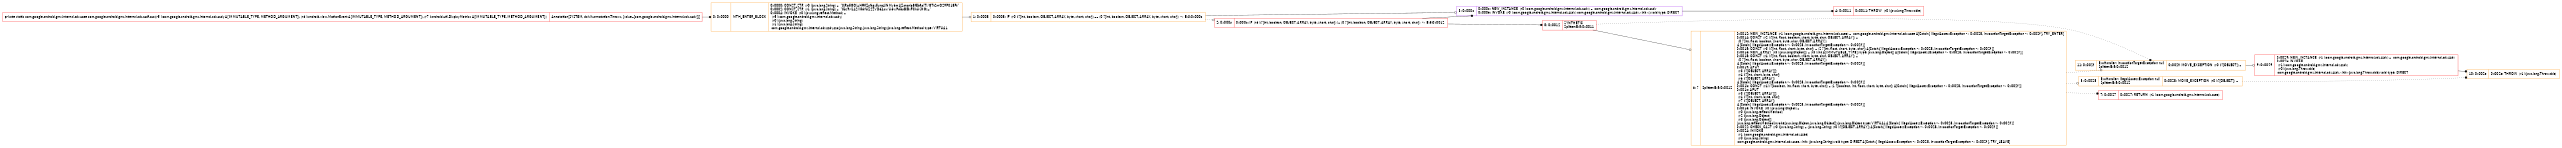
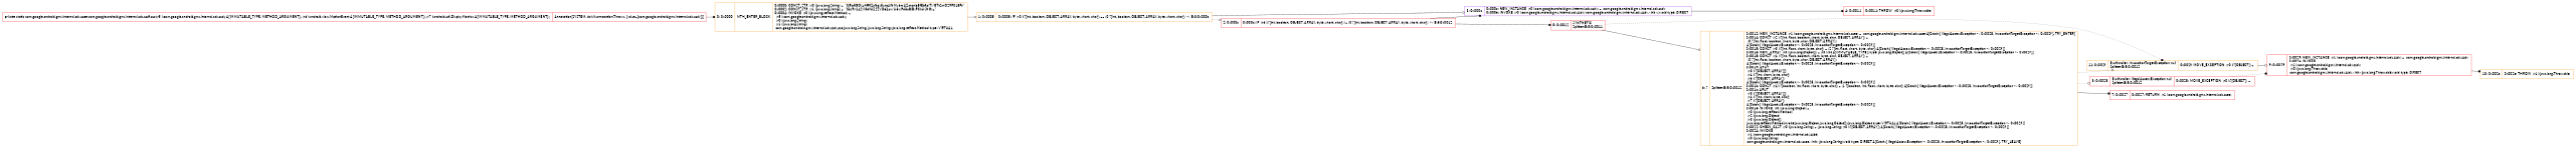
  digraph {
    fontname=Lato
    rankdir=LR
    node [color=red fontname=Lato shape=record]
    edge [arrowhead=dot fontname=Lato style=solid]
    n1 [color=darkorange label="{0\:\ 0x0000|MTH_ENTER_BLOCK\l|0x0000: CONST_STR  (r0 I:java.lang.String) =  \"3jRp5GOI+HfffIZaNgs5urp4INMy6m1jZanprlp8fEbfjaITI\/GTtSmO29P018Ft\" \l0x0002: CONST_STR  (r1 I:java.lang.String) =  \"3ps9rI142V56fUZ22VD6Aav\/U6wPd6aBlBvFChUyHGs=\" \l0x0004: INVOKE  (r0 I:java.lang.reflect.Method) = \l  (r5 I:com.google.android.gms.internal.ads.zzdy)\l  (r0 I:java.lang.String)\l  (r1 I:java.lang.String)\l com.google.android.gms.internal.ads.zzdy.zzc(java.lang.String, java.lang.String):java.lang.reflect.Method type: VIRTUAL \l}"]
    n2 [color=darkorange label="{1\:\ 0x0008|0x0008: IF  (r0 I:?[int, boolean, OBJECT, ARRAY, byte, short, char]) == (0 ?[int, boolean, OBJECT, ARRAY, byte, short, char])  \-\> B:3:0x000c \l}"]
    n3 [label="{2\:\ 0x000a|0x000a: IF  (r6 I:?[int, boolean, OBJECT, ARRAY, byte, short, char]) != (0 ?[int, boolean, OBJECT, ARRAY, byte, short, char])  \-\> B:5:0x0012 \l}"]
    n4 [color=purple label="{3\:\ 0x000c|0x000c: NEW_INSTANCE  (r0 I:com.google.android.gms.internal.ads.zzdv) =  com.google.android.gms.internal.ads.zzdv \l0x000e: INVOKE  (r0 I:com.google.android.gms.internal.ads.zzdv) com.google.android.gms.internal.ads.zzdv.\<init\>():void type: DIRECT \l}"]
    n5 [label="{5\:\ 0x0012|SYNTHETIC\lSplitter:B:5:0x0011\l}"]
    n6 [label="{4\:\ 0x0011|0x0011: THROW  (r0 I:java.lang.Throwable) \l}"]
    n7 [color=darkorange label="{6\:\ ?|Splitter:B:5:0x0012\l|0x0012: NEW_INSTANCE  (r1 I:com.google.android.gms.internal.ads.zzee) =  com.google.android.gms.internal.ads.zzee A[Catch:\{ IllegalAccessException \-\> 0x0028, InvocationTargetException \-\> 0x002f \}, TRY_ENTER]\l0x0014: CONST  (r2 I:?[int, float, boolean, short, byte, char, OBJECT, ARRAY]) = \l  (0 ?[int, float, boolean, short, byte, char, OBJECT, ARRAY])\l A[Catch:\{ IllegalAccessException \-\> 0x0028, InvocationTargetException \-\> 0x002f \}]\l0x0015: CONST  (r3 I:?[int, float, short, byte, char]) = (2 ?[int, float, short, byte, char]) A[Catch:\{ IllegalAccessException \-\> 0x0028, InvocationTargetException \-\> 0x002f \}]\l0x0016: NEW_ARRAY  (r3 I:java.lang.Object[]) = (r3 I:int A[IMMUTABLE_TYPE]) type: java.lang.Object[] A[Catch:\{ IllegalAccessException \-\> 0x0028, InvocationTargetException \-\> 0x002f \}]\l0x0018: CONST  (r4 I:?[int, float, boolean, short, byte, char, OBJECT, ARRAY]) = \l  (0 ?[int, float, boolean, short, byte, char, OBJECT, ARRAY])\l A[Catch:\{ IllegalAccessException \-\> 0x0028, InvocationTargetException \-\> 0x002f \}]\l0x0019: APUT  \l  (r3 I:?[OBJECT, ARRAY][])\l  (r4 I:?[int, short, byte, char])\l  (r6 I:?[OBJECT, ARRAY])\l A[Catch:\{ IllegalAccessException \-\> 0x0028, InvocationTargetException \-\> 0x002f \}]\l0x001b: CONST  (r4 I:?[boolean, int, float, short, byte, char]) = (1 ?[boolean, int, float, short, byte, char]) A[Catch:\{ IllegalAccessException \-\> 0x0028, InvocationTargetException \-\> 0x002f \}]\l0x001c: APUT  \l  (r3 I:?[OBJECT, ARRAY][])\l  (r4 I:?[int, short, byte, char])\l  (r7 I:?[OBJECT, ARRAY])\l A[Catch:\{ IllegalAccessException \-\> 0x0028, InvocationTargetException \-\> 0x002f \}]\l0x001e: INVOKE  (r0 I:java.lang.Object) = \l  (r0 I:java.lang.reflect.Method)\l  (r2 I:java.lang.Object)\l  (r3 I:java.lang.Object[])\l java.lang.reflect.Method.invoke(java.lang.Object, java.lang.Object[]):java.lang.Object type: VIRTUAL A[Catch:\{ IllegalAccessException \-\> 0x0028, InvocationTargetException \-\> 0x002f \}]\l0x0022: CHECK_CAST  (r0 I:java.lang.String) = (java.lang.String) (r0 I:?[OBJECT, ARRAY]) A[Catch:\{ IllegalAccessException \-\> 0x0028, InvocationTargetException \-\> 0x002f \}]\l0x0024: INVOKE  \l  (r1 I:com.google.android.gms.internal.ads.zzee)\l  (r0 I:java.lang.String)\l com.google.android.gms.internal.ads.zzee.\<init\>(java.lang.String):void type: DIRECT A[Catch:\{ IllegalAccessException \-\> 0x0028, InvocationTargetException \-\> 0x002f \}, TRY_LEAVE]\l}"]
    n8 [color=darkorange label="{11\:\ 0x002f|ExcHandler: InvocationTargetException null\lSplitter:B:5:0x0012\l|0x002f: MOVE_EXCEPTION  (r0 I:?[OBJECT]) =  \l}"]
-   n9 [color=darkorange label="{8\:\ 0x0028|ExcHandler: IllegalAccessException null\lSplitter:B:5:0x0012\l|0x0028: MOVE_EXCEPTION  (r0 I:?[OBJECT]) =  \l}"]
+   n9 [label="{8\:\ 0x0028|ExcHandler: IllegalAccessException null\lSplitter:B:5:0x0012\l|0x0028: MOVE_EXCEPTION  (r0 I:?[OBJECT]) =  \l}"]
    n10 [label="{7\:\ 0x0027|0x0027: RETURN  (r1 I:com.google.android.gms.internal.ads.zzee) \l}"]
    n11 [label="{9\:\ 0x0029|0x0029: NEW_INSTANCE  (r1 I:com.google.android.gms.internal.ads.zzdv) =  com.google.android.gms.internal.ads.zzdv \l0x002b: INVOKE  \l  (r1 I:com.google.android.gms.internal.ads.zzdv)\l  (r0 I:java.lang.Throwable)\l com.google.android.gms.internal.ads.zzdv.\<init\>(java.lang.Throwable):void type: DIRECT \l}"]
    n12 [color=darkorange label="{10\:\ 0x002e|0x002e: THROW  (r1 I:java.lang.Throwable) \l}"]
    n13 [label="{private static com.google.android.gms.internal.ads.zzee com.google.android.gms.internal.ads.zzdf.zza((r5 I:com.google.android.gms.internal.ads.zzdy A[IMMUTABLE_TYPE, METHOD_ARGUMENT]), (r6 I:android.view.MotionEvent A[IMMUTABLE_TYPE, METHOD_ARGUMENT]), (r7 I:android.util.DisplayMetrics A[IMMUTABLE_TYPE, METHOD_ARGUMENT]))  | Annotation[SYSTEM, dalvik.annotation.Throws, \{value=[com.google.android.gms.internal.ads.zzdv]\}]\l}"]
    n1 -> n2 [arrowhead=odot]
    n2 -> n3 [arrowhead=odot style=dotted]
    n2 -> n4 [arrowhead=odot]
    n3 -> n4
    n3 -> n5
    n4 -> n6
    n5 -> n7 [arrowhead=odot]
    n5 -> n8 [style=dotted]
    n7 -> n8 [arrowhead=odot style=dotted]
    n7 -> n9 [arrowhead=odot style=dotted]
-   n7 -> n10 [style=dotted]
+   n7 -> n10
    n8 -> n11 [arrowhead=odot]
-   n9 -> n12 [style=dotted]
+   n9 -> n11 [style=dotted]
    n11 -> n12
    n13 -> n1
  }
